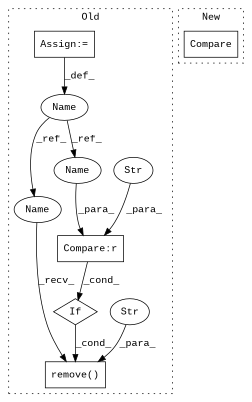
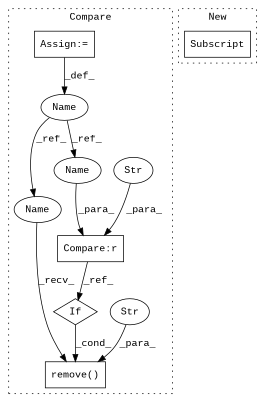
  digraph {
    fontname="Liberation Mono"
    node [a=87 fontname="Liberation Mono" l=5 s=4929 shape=ellipse]
    edge [fontname="Liberation Mono"]
    n1 [a=75 l="13,1" label="remove()" s="4962,4981" shape=box]
    n2 [a=96 l=3 label=If s=4908 shape=diamond]
    n3 [a=40 l=15 label="Compare:r" shape=box]
    n4 [label=Name s=4876]
    n5 [a=66 l=6 label=Str s=4975]
    n6 [a=66 l=6 label=Str]
    n7 [a=68 l=3 label="Assign:=" s=4881 shape=box]
    n8 [label=Name s=4962]
    n9 [label=Name s=4939]
-   n10 [a=63 l="16,0" label=Compare s="4548,0" shape=box]
+   n10 [a=63 l="16,0" label=Subscript s="4548,0" shape=box]
    subgraph cluster_1 {
-     label=Old
+     label=Compare
      style=dotted
      n1
      n2
      n3
      n4
      n5
      n6
      n7
      n8
      n9
    }
    subgraph cluster_2 {
      label=New
      style=dotted
      n10
    }
    n2 -> n1 [label=_cond_]
-   n3 -> n2 [label=_cond_]
+   n3 -> n2 [label=_ref_]
    n4 -> n8 [label=_ref_]
    n4 -> n9 [label=_ref_]
    n5 -> n1 [label=_para_]
    n6 -> n3 [label=_para_]
    n7 -> n4 [label=_def_]
    n8 -> n1 [label=_recv_]
    n9 -> n3 [label=_para_]
  }
